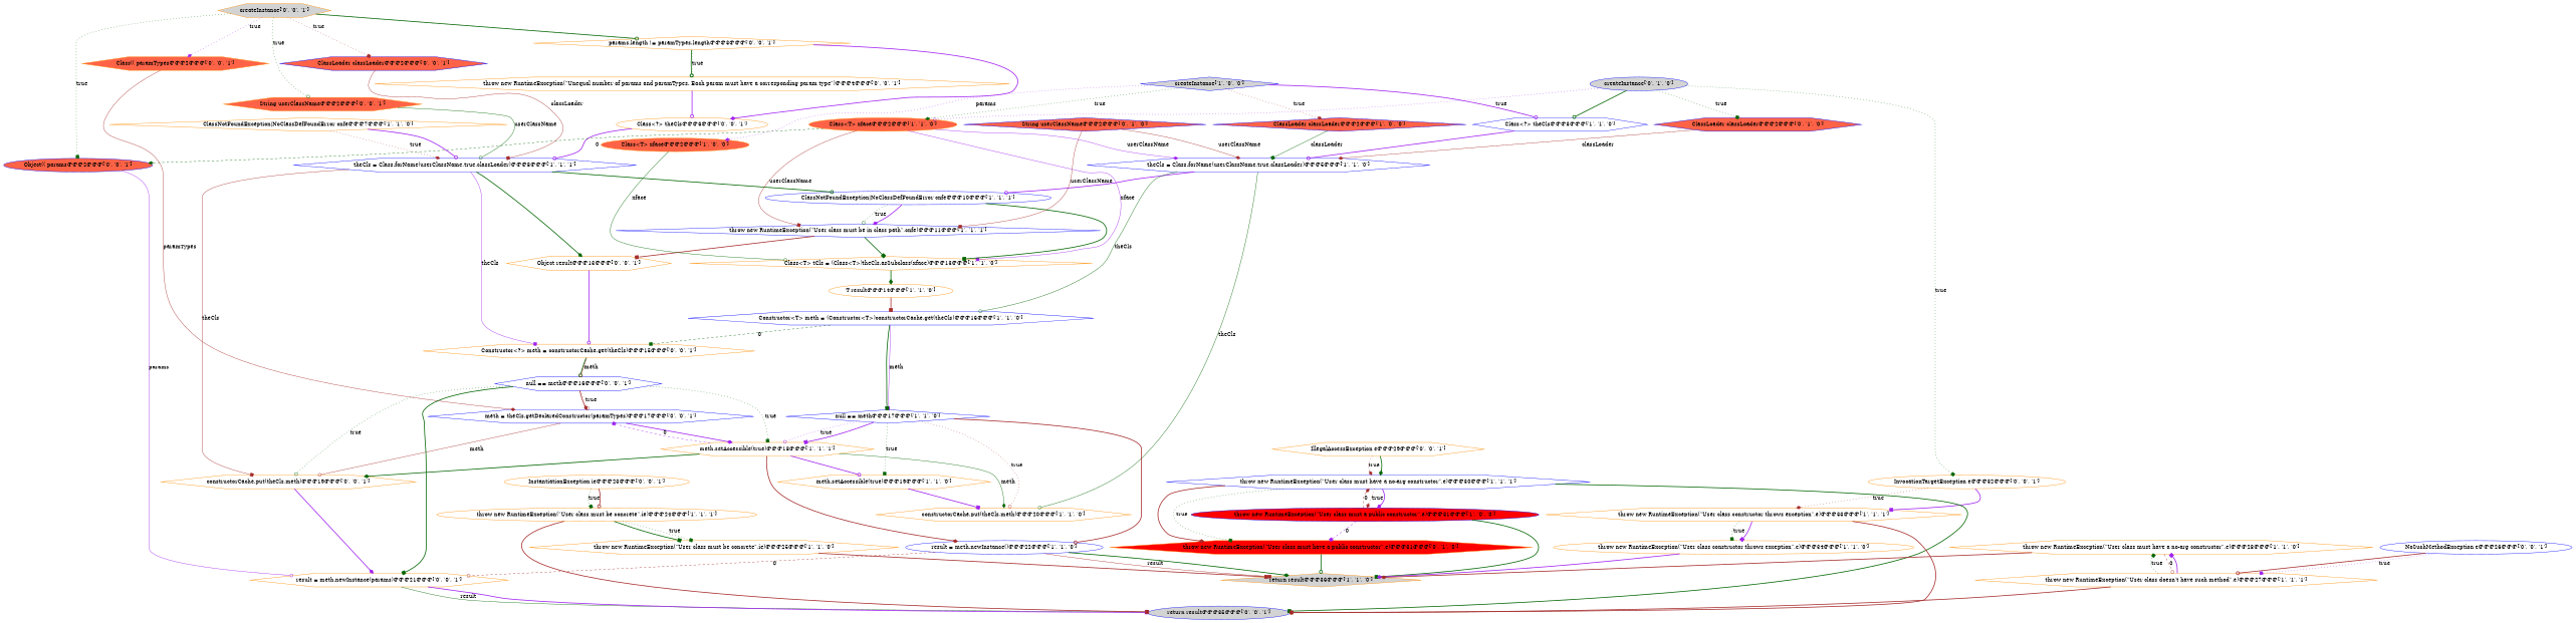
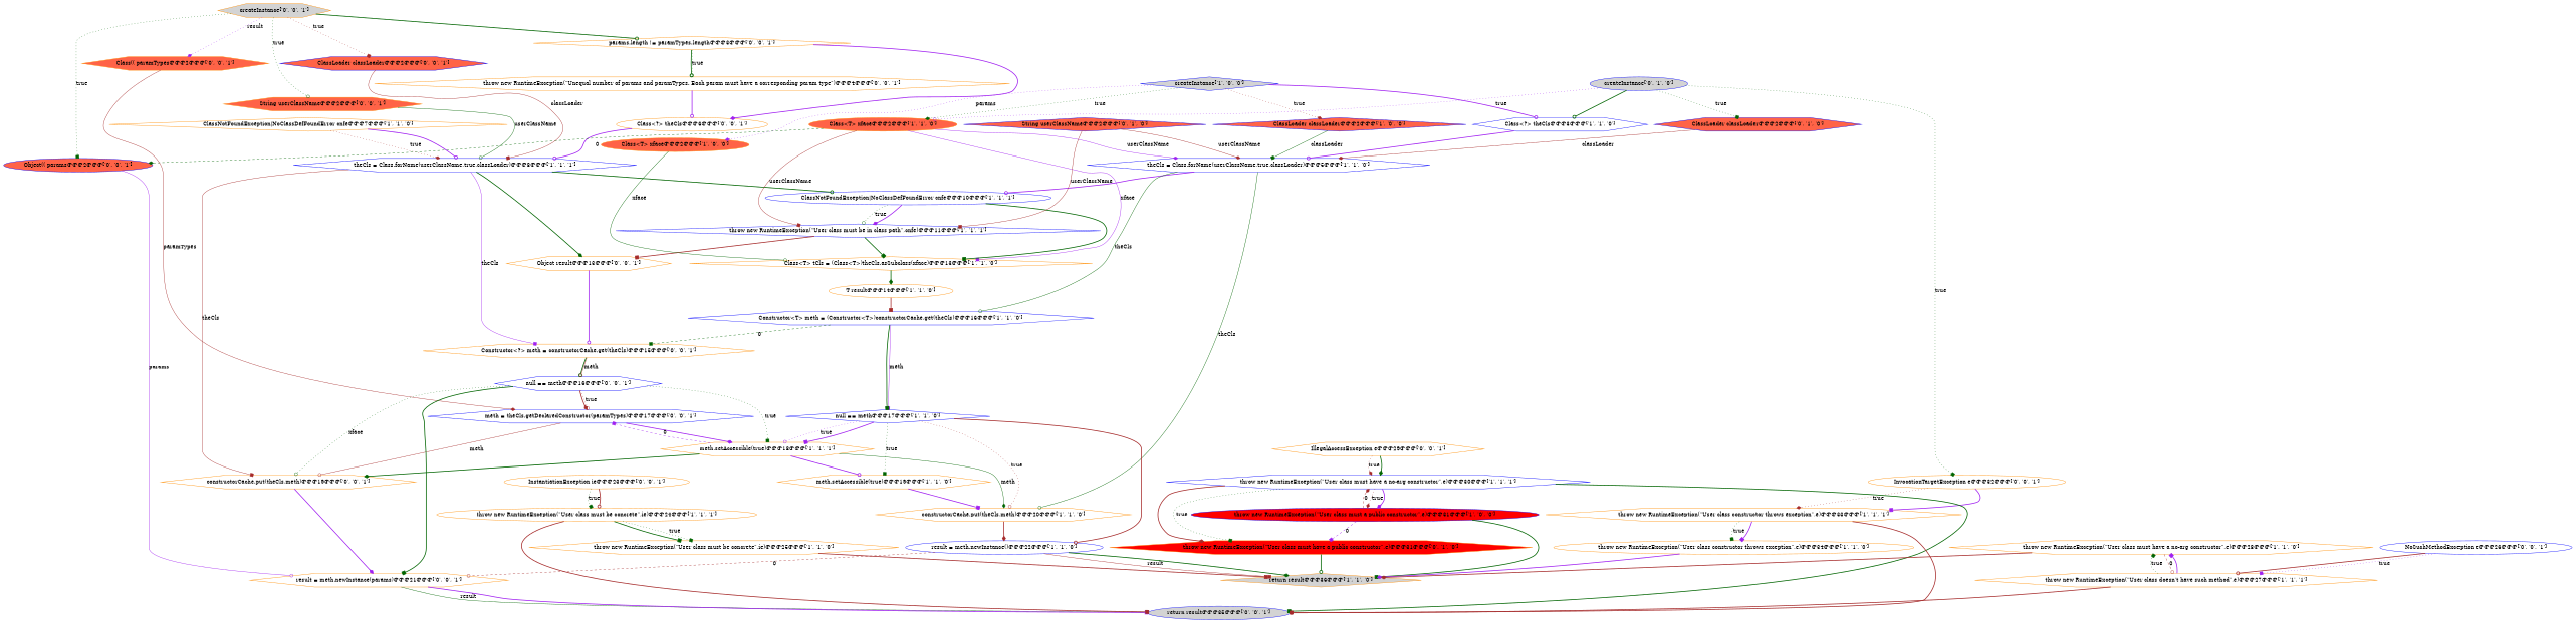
  digraph {
    node [color=darkorange fillcolor=white shape=hexagon style=filled]
    edge [arrowhead=box color=darkgreen style=bold]
    n1 [label="params.length != paramTypes.length@@@3@@@['0', '0', '1']" shape=diamond]
    n2 [label="Class<?> theCls@@@6@@@['0', '0', '1']" shape=ellipse]
    n3 [label="throw new RuntimeException(\"Unequal number of params and paramTypes. Each param must have a corresponding param type\")@@@4@@@['0', '0', '1']"]
    n4 [color=blue label="theCls = Class.forName(userClassName,true,classLoader)@@@8@@@['1', '1', '1']"]
    n5 [fillcolor=tomato label="Class<T> xface@@@2@@@['1', '1', '0']" shape=ellipse]
    n6 [color=blue fillcolor=tomato label="Object(( params@@@2@@@['0', '0', '1']" shape=ellipse]
    n7 [label="Class<T> tCls = (Class<T>)theCls.asSubclass(xface)@@@13@@@['1', '1', '0']" shape=diamond]
    n8 [color=blue label="throw new RuntimeException(\"User class must be in class path\",cnfe)@@@11@@@['1', '1', '1']" shape=diamond]
    n9 [color=blue label="theCls = Class.forName(userClassName,true,classLoader)@@@5@@@['1', '1', '0']"]
    n10 [label="result = meth.newInstance(params)@@@21@@@['0', '0', '1']"]
    n11 [label="T result@@@14@@@['1', '1', '0']" shape=ellipse]
    n12 [label="Object result@@@13@@@['0', '0', '1']"]
    n13 [label="constructorCache.put(theCls,meth)@@@20@@@['1', '1', '0']"]
    n14 [color=blue label="ClassNotFoundException|NoClassDefFoundError cnfe@@@10@@@['1', '1', '1']" shape=ellipse]
    n15 [color=blue label="Constructor<T> meth = (Constructor<T>)constructorCache.get(theCls)@@@16@@@['1', '1', '0']"]
    n16 [color=blue label="result = meth.newInstance()@@@22@@@['1', '1', '0']" shape=ellipse]
    n17 [fillcolor=lightgray label="return result@@@36@@@['1', '1', '0']" shape=diamond]
    n18 [color=blue fillcolor=lightgray label="createInstance['0', '1', '0']" shape=ellipse]
    n19 [color=blue fillcolor=tomato label="ClassLoader classLoader@@@2@@@['0', '1', '0']"]
    n20 [color=blue label="Class<?> theCls@@@3@@@['1', '1', '0']"]
    n21 [label="InvocationTargetException e@@@32@@@['0', '0', '1']" shape=ellipse]
    n22 [color=blue fillcolor=tomato label="String userClassName@@@2@@@['0', '1', '0']" shape=diamond]
    n23 [fillcolor=tomato label="String userClassName@@@2@@@['0', '0', '1']"]
    n24 [label="constructorCache.put(theCls,meth)@@@19@@@['0', '0', '1']"]
    n25 [label="Constructor<?> meth = constructorCache.get(theCls)@@@15@@@['0', '0', '1']"]
    n26 [color=blue fillcolor=lightgray label="return result@@@35@@@['0', '0', '1']" shape=ellipse]
    n27 [fillcolor=lightgray label="createInstance['0', '0', '1']"]
    n28 [color=blue fillcolor=tomato label="ClassLoader classLoader@@@2@@@['0', '0', '1']"]
    n29 [fillcolor=tomato label="Class(( paramTypes@@@2@@@['0', '0', '1']"]
    n30 [color=blue label="meth = theCls.getDeclaredConstructor(paramTypes)@@@17@@@['0', '0', '1']"]
    n31 [label="InstantiationException ie@@@23@@@['0', '0', '1']" shape=ellipse]
    n32 [label="throw new RuntimeException(\"User class must be concrete\",ie)@@@24@@@['1', '1', '1']" shape=ellipse]
    n33 [label="throw new RuntimeException(\"User class must be concrete\",ie)@@@25@@@['1', '1', '0']"]
    n34 [label="meth.setAccessible(true)@@@19@@@['1', '1', '0']"]
    n35 [color=blue fillcolor=tomato label="ClassLoader classLoader@@@2@@@['1', '0', '0']" shape=diamond]
    n36 [label="meth.setAccessible(true)@@@18@@@['1', '1', '1']"]
    n37 [label="IllegalAccessException e@@@29@@@['0', '0', '1']"]
    n38 [color=blue label="throw new RuntimeException(\"User class must have a no-arg constructor\",e)@@@30@@@['1', '1', '1']"]
    n39 [fillcolor=red label="throw new RuntimeException(\"User class must have a public constructor\",e)@@@31@@@['0', '1', '0']"]
    n40 [color=blue fillcolor=red label="throw new RuntimeException(\"User class must a public constructor\",e)@@@31@@@['1', '0', '0']" shape=ellipse]
    n41 [label="throw new RuntimeException(\"User class constructor throws exception\",e)@@@34@@@['1', '1', '0']" shape=ellipse]
    n42 [color=blue fillcolor=lightgray label="createInstance['1', '0', '0']" shape=diamond]
    n43 [fillcolor=tomato label="Class<T> xface@@@2@@@['1', '0', '0']" shape=ellipse]
    n44 [label="throw new RuntimeException(\"User class constructor throws exception\",e)@@@33@@@['1', '1', '1']"]
    n45 [color=blue label="null == meth@@@16@@@['0', '0', '1']"]
    n46 [color=blue label="NoSuchMethodException e@@@26@@@['0', '0', '1']" shape=ellipse]
    n47 [label="throw new RuntimeException(\"User class doesn't have such method\",e)@@@27@@@['1', '1', '1']"]
    n48 [label="throw new RuntimeException(\"User class must have a no-arg constructor\",e)@@@28@@@['1', '1', '0']"]
    n49 [color=blue label="null == meth@@@17@@@['1', '1', '0']" shape=diamond]
    n50 [label="ClassNotFoundException|NoClassDefFoundError cnfe@@@7@@@['1', '1', '0']" shape=diamond]
    n1 -> n2 [arrowhead=diamond color=purple]
    n1 -> n3 [arrowhead=odot label=true style=dotted]
    n1 -> n3 [arrowhead=odot]
    n2 -> n4 [arrowhead=odot color=purple]
    n3 -> n2 [arrowhead=odot color=purple]
    n4 -> n12 [arrowhead=diamond]
    n4 -> n14 [arrowhead=odot]
    n4 -> n24 [color=brown label=theCls style=solid]
    n4 -> n25 [color=purple label=theCls style=solid]
    n5 -> n6 [arrowhead=diamond label=0 style=dashed]
    n5 -> n7 [color=purple label=xface style=solid]
    n5 -> n8 [color=brown label=userClassName style=solid]
    n5 -> n9 [arrowhead=diamond color=purple label=userClassName style=solid]
    n6 -> n10 [arrowhead=odot color=purple label=params style=solid]
    n7 -> n11 [arrowhead=diamond]
    n8 -> n7
    n8 -> n12 [color=brown]
    n9 -> n13 [arrowhead=odot label=theCls style=solid]
    n9 -> n14 [arrowhead=odot color=purple]
    n9 -> n15 [arrowhead=odot label=theCls style=solid]
    n10 -> n26 [label=result style=solid]
    n10 -> n26 [color=purple]
    n11 -> n15 [color=brown]
    n12 -> n25 [arrowhead=odot color=purple]
-   n36 -> n16 [arrowhead=diamond color=brown]
+   n13 -> n16 [arrowhead=diamond color=brown]
    n14 -> n7
    n14 -> n8 [arrowhead=odot label=true style=dotted]
    n14 -> n8 [arrowhead=diamond color=purple]
    n15 -> n25 [label=0 style=dashed]
    n15 -> n49 [color=purple label=meth style=solid]
    n15 -> n49
    n16 -> n10 [arrowhead=odot color=brown label=0 style=dashed]
    n16 -> n17 [color=brown label=result style=solid]
    n16 -> n17 [arrowhead=diamond]
    n18 -> n5 [arrowhead=odot color=purple label=true style=dotted]
    n18 -> n19 [label=true style=dotted]
    n18 -> n20 [arrowhead=odot]
    n18 -> n21 [label=true style=dotted]
    n19 -> n9 [arrowhead=diamond color=brown label=classLoader style=solid]
    n20 -> n9 [arrowhead=odot color=purple]
    n21 -> n44 [color=purple]
    n21 -> n44 [arrowhead=diamond color=brown label=true style=dotted]
    n22 -> n8 [color=brown label=userClassName style=solid]
    n22 -> n9 [arrowhead=diamond color=brown label=userClassName style=solid]
    n23 -> n4 [arrowhead=odot label=userClassName style=solid]
    n24 -> n10 [arrowhead=diamond color=purple]
    n25 -> n45 [arrowhead=odot]
    n25 -> n45 [arrowhead=odot color=brown label=meth style=solid]
    n27 -> n1 [arrowhead=odot]
    n27 -> n6 [label=true style=dotted]
    n27 -> n23 [arrowhead=odot label=true style=dotted]
    n27 -> n28 [color=brown label=true style=dotted]
-   n27 -> n29 [arrowhead=diamond color=purple label=true style=dotted]
+   n27 -> n29 [arrowhead=diamond color=purple label=result style=dotted]
    n28 -> n4 [color=brown label=classLoader style=solid]
    n29 -> n30 [arrowhead=diamond color=brown label=paramTypes style=solid]
    n30 -> n24 [arrowhead=odot color=brown label=meth style=solid]
    n30 -> n36 [arrowhead=diamond color=purple]
    n31 -> n32 [label=true style=dotted]
    n31 -> n32 [arrowhead=odot color=brown]
    n32 -> n26 [color=brown]
    n32 -> n33
    n32 -> n33 [label=true style=dotted]
    n33 -> n17 [color=brown]
    n34 -> n13 [color=purple]
    n35 -> n9 [label=classLoader style=solid]
    n36 -> n13 [arrowhead=diamond label=meth style=solid]
    n36 -> n24 [arrowhead=diamond]
    n36 -> n30 [color=purple label=0 style=dashed]
    n36 -> n34 [arrowhead=odot color=purple]
    n37 -> n38 [arrowhead=diamond]
    n37 -> n38 [arrowhead=diamond color=brown label=true style=dotted]
    n38 -> n26
    n38 -> n39 [arrowhead=diamond color=brown]
    n38 -> n39 [label=true style=dotted]
    n38 -> n40 [arrowhead=diamond color=brown label=true style=dotted]
    n38 -> n40 [arrowhead=diamond color=purple]
    n39 -> n17 [arrowhead=odot]
    n40 -> n17
    n40 -> n38 [arrowhead=diamond color=brown label=0 style=dashed]
    n40 -> n39 [color=purple label=0 style=dashed]
    n41 -> n17 [arrowhead=diamond color=purple]
    n42 -> n5 [arrowhead=diamond label=true style=dotted]
    n42 -> n20 [arrowhead=odot color=purple]
    n42 -> n35 [arrowhead=diamond color=brown label=true style=dotted]
    n42 -> n43 [arrowhead=diamond color=purple label=params style=dotted]
    n43 -> n7 [arrowhead=odot label=xface style=solid]
    n44 -> n26 [color=brown]
    n44 -> n41 [color=purple]
    n44 -> n41 [label=true style=dotted]
    n45 -> n10
-   n45 -> n24 [arrowhead=odot label=true style=dotted]
+   n45 -> n24 [arrowhead=odot label=xface style=dotted]
    n45 -> n30 [arrowhead=diamond color=brown]
    n45 -> n30 [arrowhead=odot color=brown label=true style=dotted]
    n45 -> n36 [label=true style=dotted]
    n46 -> n47 [arrowhead=odot color=brown]
    n46 -> n47 [color=purple label=true style=dotted]
    n47 -> n26 [arrowhead=odot color=brown]
    n47 -> n48 [color=purple]
    n47 -> n48 [label=true style=dotted]
    n48 -> n17 [arrowhead=diamond color=brown]
    n48 -> n47 [arrowhead=odot color=brown label=0 style=dashed]
    n49 -> n13 [arrowhead=odot color=brown label=true style=dotted]
    n49 -> n16 [arrowhead=odot color=brown]
    n49 -> n34 [label=true style=dotted]
    n49 -> n36 [color=purple]
    n49 -> n36 [arrowhead=odot color=purple label=true style=dotted]
    n50 -> n4 [arrowhead=diamond color=brown label=true style=dotted]
    n50 -> n4 [arrowhead=odot color=purple]
  }
